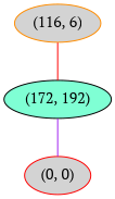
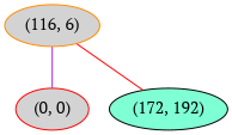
  graph {
    fontname="PT Serif"
    node [fillcolor=lightgrey fontname="PT Serif" style=filled]
    edge [fontname="PT Serif"]
    "(0, 0)" [color=red]
    "(116, 6)" [color=darkorange]
    "(172, 192)" [color=black fillcolor=aquamarine]
-   "(172, 192)" -- "(0, 0)" [color=purple weight=4]
+   "(116, 6)" -- "(0, 0)" [color=purple weight=4]
    "(116, 6)" -- "(172, 192)" [color=red weight=1]
  }
